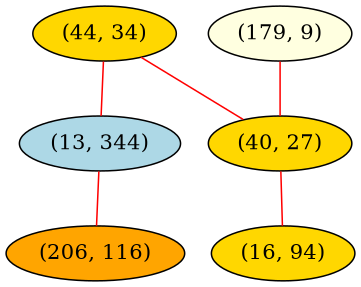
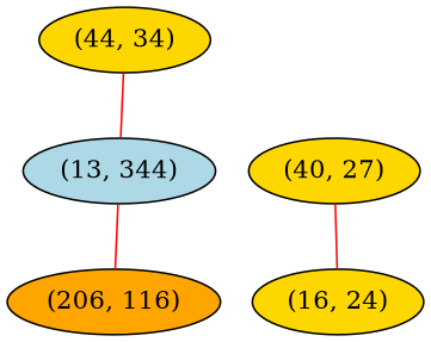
  graph {
    node [fillcolor=gold style=filled]
    edge [color=red weight=1]
    n1 [fillcolor=lightblue label="(13, 344)"]
    "(44, 34)"
    "(40, 27)"
    "(206, 116)" [fillcolor=orange]
-   "(16, 24)" [label="(16, 94)"]
-   "(179, 9)" [fillcolor=lightyellow]
+   "(16, 24)"
    n1 -- "(206, 116)"
    "(44, 34)" -- n1
-   "(44, 34)" -- "(40, 27)"
    "(40, 27)" -- "(16, 24)"
-   "(179, 9)" -- "(40, 27)"
  }
